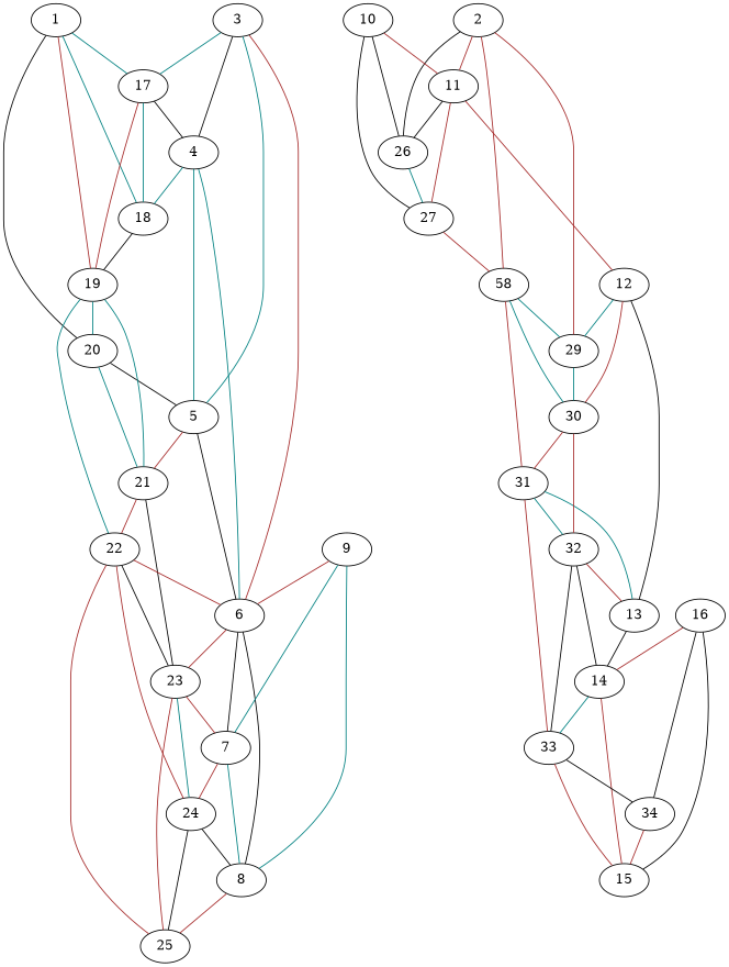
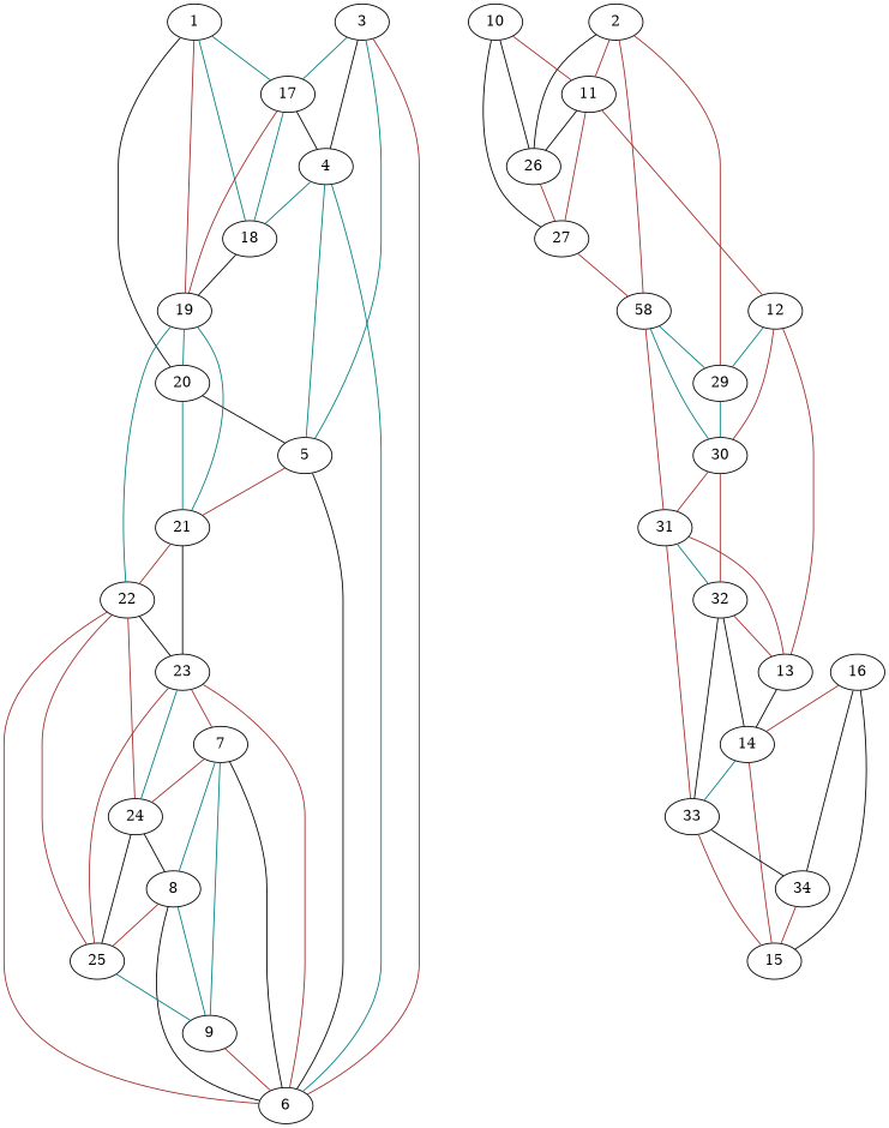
  graph {
    node [aaLength=4 sequence=vanDerWaals type=2]
    edge [color=brown distance0=0.0 frequency=1 type0=2]
    1 [aaLength=17 sequence=SSDVSTAQAAGYKLHED type=0]
    17 [sequence=CGSN]
    18 [sequence=SSSD]
    4 [sequence=NCYS type=1]
    19 [sequence=HEDG]
    5 [sequence=PHKY type=1]
    6 [aaLength=8 sequence=PYYEYPIL type=1]
    20 [sequence=GSNS]
    2 [aaLength=17 type=0]
    26
    11 [type=1]
    27
    n13 [label=58]
    29
    3 [aaLength=3 sequence=YTC type=1]
    21 [sequence=NWEG]
    8 [aaLength=7 sequence=QLAGVIT type=1]
    7 [aaLength=6 sequence=DRVVFN type=1]
    23 [sequence=LSSG]
    22 [aaLength=3 sequence=FDF]
    25 [sequence=HTGA]
    24 [sequence=NENN]
    9 [sequence=FVEC type=1]
    10 [aaLength=3 type=1]
    12 [type=1]
    13 [aaLength=8 type=1]
    30
    14 [aaLength=6 type=1]
    31 [aaLength=3]
    15 [aaLength=7 type=1]
    33
    32
    34
    16 [type=1]
    1 -- 17 [color=teal distance0=17.40765]
    1 -- 18 [color=teal distance0=12.13768 type0=1]
    17 -- 18 [color=teal distance0=9.062051 type0=1]
    17 -- 4 [color=black type0=5]
    17 -- 19 [distance0=33.63267 type0=3]
    18 -- 19 [color=black distance0=26.75409 distance1=11.0 frequency=2 type0=3 type1=4]
    4 -- 18 [color=teal type0=5]
    4 -- 5 [color=teal distance0=30.0]
    4 -- 6 [color=teal distance0=46.0 type0=3]
    19 -- 1 [distance0=17.41207]
    19 -- 20 [color=teal distance0=15.75293 distance1=3.0 frequency=2 type0=1 type1=4]
    5 -- 6 [color=black distance0=16.0 type0=1]
    5 -- 21 [distance0=1.0 type0=4]
    6 -- 8 [color=black distance0=30.0 type0=3]
    6 -- 7 [color=black distance0=21.0]
    6 -- 23 [type0=5]
    20 -- 1 [color=black distance0=25.34157 type0=3]
    20 -- 5 [color=black distance0=1.0 type0=4]
    20 -- 21 [color=teal distance0=22.46614]
    2 -- 26 [color=black distance0=17.39451]
    2 -- 11 [distance0=11.84494 type0=1]
-   26 -- 27 [color=teal distance0=9.346146 type0=1]
+   26 -- 27 [distance0=9.346146 type0=1]
    11 -- 26 [color=black distance0=26.17136]
    11 -- 27 [type0=5]
    11 -- 12 [distance0=30.0 type0=3]
    27 -- n13 [distance0=26.58977 type0=3]
    n13 -- 2 [distance0=17.54849]
    n13 -- 29 [color=teal distance0=16.50367 distance1=0.0 frequency=2 type0=1 type1=4]
    29 -- 2 [distance0=25.24014 type0=3]
    29 -- 30 [color=teal distance0=22.72268]
    3 -- 17 [color=teal type0=5]
    3 -- 4 [color=black distance0=5.0 type0=1]
    3 -- 5 [color=teal distance0=35.0]
    3 -- 6 [distance0=51.0 type0=3]
    21 -- 19 [color=teal distance0=20.33116]
    21 -- 22 [distance0=9.903339 distance1=0.0 frequency=2 type0=1 type1=5]
    8 -- 25 [type0=5]
    7 -- 8 [color=teal distance0=9.0 type0=1]
    7 -- 24 [type0=5]
    23 -- 21 [color=black distance0=26.51871 type0=1]
    23 -- 7 [distance0=10.0 type0=4]
    22 -- 19 [color=teal distance0=28.81661 type0=3]
    22 -- 6 [distance0=4.0 type0=4]
    22 -- 23 [color=black distance0=27.57315]
    25 -- 23 [distance0=30.35299]
    25 -- 22 [distance0=48.04061 type0=3]
+   25 -- 9 [color=teal distance0=4.0 type0=4]
    24 -- 8 [color=black type0=5]
    24 -- 23 [color=teal distance0=31.33434]
    24 -- 22 [distance0=35.32257 type0=3]
    24 -- 25 [color=black distance0=24.38307 type0=1]
    9 -- 6 [distance0=45.0 type0=3]
    9 -- 8 [color=teal distance0=15.0 type0=1]
    9 -- 7 [color=teal distance0=24.0]
    10 -- 26 [color=black distance0=26.07567 distance1=0.0 frequency=2 type1=5]
    10 -- 11 [distance0=5.0 type0=1]
    10 -- 27 [color=black distance0=33.31331 type0=3]
    12 -- 29 [color=teal distance0=29.09686]
-   12 -- 13 [color=black distance0=16.0 type0=1]
+   12 -- 13 [distance0=16.0 type0=1]
    12 -- 30 [type0=4]
    13 -- 14 [color=black distance0=21.0]
    30 -- n13 [color=teal distance0=20.40268]
    30 -- 31 [distance0=9.82687 distance1=0.0 frequency=2 type0=1 type1=5]
    14 -- 15 [distance0=9.0 type0=1]
    14 -- 33 [color=teal type0=5]
    31 -- n13 [distance0=28.95163 type0=3]
-   31 -- 13 [color=teal type0=4]
+   31 -- 13 [type0=4]
    31 -- 32 [color=teal distance0=27.1021]
    33 -- 31 [distance0=35.52157 type0=3]
    33 -- 15 [type0=5]
    33 -- 32 [color=black distance0=31.424]
    33 -- 34 [color=black distance0=24.54957 type0=1]
    32 -- 13 [distance0=22.42055 type0=1]
    32 -- 30 [distance0=26.72694 type0=3]
    32 -- 14 [color=black distance0=25.48884 distance1=0.0 frequency=2 type1=4]
    34 -- 15 [distance0=26.62294]
    16 -- 14 [distance0=24.0]
    16 -- 15 [color=black distance0=15.0 type0=1]
    16 -- 34 [color=black distance0=26.90318 type0=3]
  }
